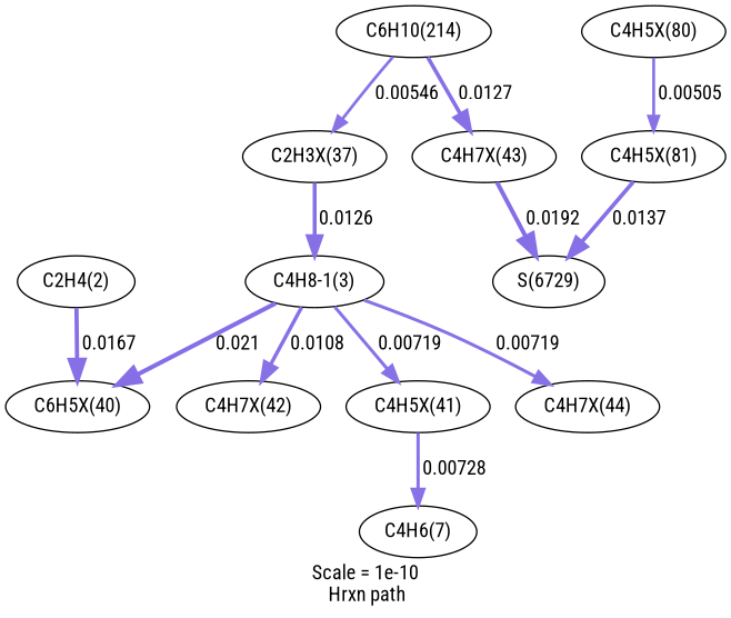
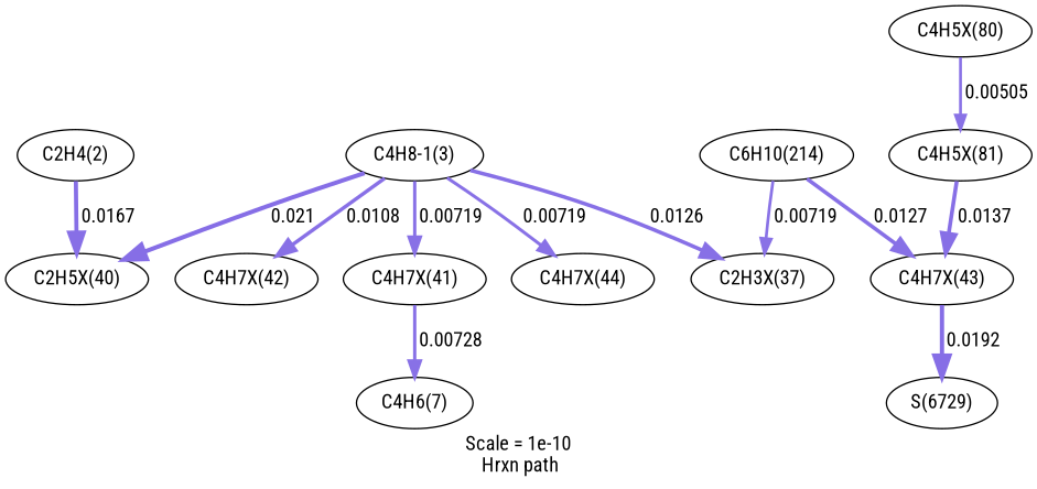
  digraph {
    fontname="Roboto Condensed"
    label="Scale = 1e-10\l Hrxn path"
    node [fontname="Roboto Condensed"]
    edge [arrowsize=1.14 color="0.7, 0.507, 0.9" fontname="Roboto Condensed" style="setlinewidth(2.27)"]
    n1 [label="C2H4(2)"]
-   n2 [label="C6H5X(40)"]
+   n2 [label="C2H5X(40)"]
    n3 [label="C4H8-1(3)"]
    n4 [label="C4H7X(42)"]
-   n5 [label="C4H5X(41)"]
+   n5 [label="C4H7X(41)"]
    n6 [label="C4H7X(44)"]
    n7 [label="C2H3X(37)"]
    n8 [label="C4H6(7)"]
    n9 [label="C6H10(214)"]
    n10 [label="C4H7X(43)"]
    n11 [label="S(6729)"]
    n12 [label="C4H5X(81)"]
    n13 [label="C4H5X(80)"]
    n1 -> n2 [arrowsize=1.45 color="0.7, 0.517, 0.9" label=" 0.0167" style="setlinewidth(2.91)"]
    n3 -> n2 [arrowsize=1.54 color="0.7, 0.521, 0.9" label=" 0.021" style="setlinewidth(3.08)"]
    n3 -> n4 [arrowsize=1.29 color="0.7, 0.511, 0.9" label=" 0.0108" style="setlinewidth(2.58)"]
    n3 -> n5 [label=" 0.00719"]
    n3 -> n6 [label=" 0.00719"]
    n5 -> n8 [label=" 0.00728" style="setlinewidth(2.28)"]
-   n7 -> n3 [arrowsize=1.35 color="0.7, 0.513, 0.9" label=" 0.0126" style="setlinewidth(2.7)"]
-   n9 -> n7 [arrowsize=1.03 color="0.7, 0.505, 0.9" label=" 0.00546" style="setlinewidth(2.07)"]
+   n3 -> n7 [arrowsize=1.35 color="0.7, 0.513, 0.9" label=" 0.0126" style="setlinewidth(2.7)"]
+   n9 -> n7 [arrowsize=1.03 color="0.7, 0.505, 0.9" label=" 0.00719" style="setlinewidth(2.07)"]
    n9 -> n10 [arrowsize=1.35 color="0.7, 0.513, 0.9" label=" 0.0127" style="setlinewidth(2.71)"]
    n10 -> n11 [arrowsize=1.51 color="0.7, 0.519, 0.9" label=" 0.0192" style="setlinewidth(3.02)"]
-   n12 -> n11 [arrowsize=1.38 color="0.7, 0.514, 0.9" label=" 0.0137" style="setlinewidth(2.76)"]
+   n12 -> n10 [arrowsize=1.38 color="0.7, 0.514, 0.9" label=" 0.0137" style="setlinewidth(2.76)"]
    n13 -> n12 [arrowsize=1 color="0.7, 0.505, 0.9" label=" 0.00505" style="setlinewidth(2.01)"]
  }
